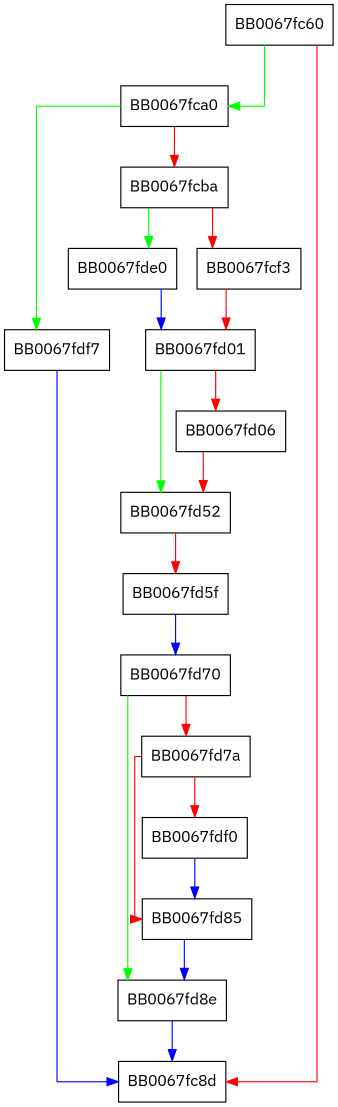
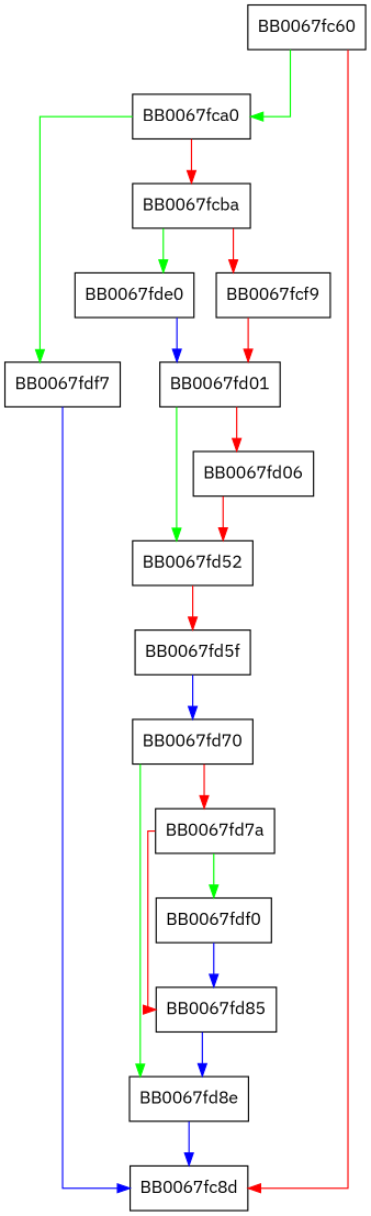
  digraph {
    fontname="IBM Plex Sans"
    splines=ortho
    node [fontname="IBM Plex Sans" shape=box]
    edge [color=red fontname="IBM Plex Sans"]
    BB0067fc60
    BB0067fca0
    BB0067fc8d
    BB0067fdf7
    BB0067fcba
    BB0067fde0
-   BB0067fcf9 [label=BB0067fcf3]
+   BB0067fcf9
    BB0067fd01
    BB0067fd52
    BB0067fd06
    BB0067fd5f
    BB0067fd70
    BB0067fd8e
    BB0067fd7a
    BB0067fdf0
    BB0067fd85
    BB0067fc60 -> BB0067fca0 [color=green]
    BB0067fc60 -> BB0067fc8d
    BB0067fca0 -> BB0067fdf7 [color=green]
    BB0067fca0 -> BB0067fcba
    BB0067fdf7 -> BB0067fc8d [color=blue]
    BB0067fcba -> BB0067fde0 [color=green]
    BB0067fcba -> BB0067fcf9
    BB0067fde0 -> BB0067fd01 [color=blue]
    BB0067fcf9 -> BB0067fd01
    BB0067fd01 -> BB0067fd52 [color=green]
    BB0067fd01 -> BB0067fd06
    BB0067fd52 -> BB0067fd5f
    BB0067fd06 -> BB0067fd52
    BB0067fd5f -> BB0067fd70 [color=blue]
    BB0067fd70 -> BB0067fd8e [color=green]
    BB0067fd70 -> BB0067fd7a
    BB0067fd8e -> BB0067fc8d [color=blue]
-   BB0067fd7a -> BB0067fdf0
+   BB0067fd7a -> BB0067fdf0 [color=green]
    BB0067fd7a -> BB0067fd85
    BB0067fdf0 -> BB0067fd85 [color=blue]
    BB0067fd85 -> BB0067fd8e [color=blue]
  }
